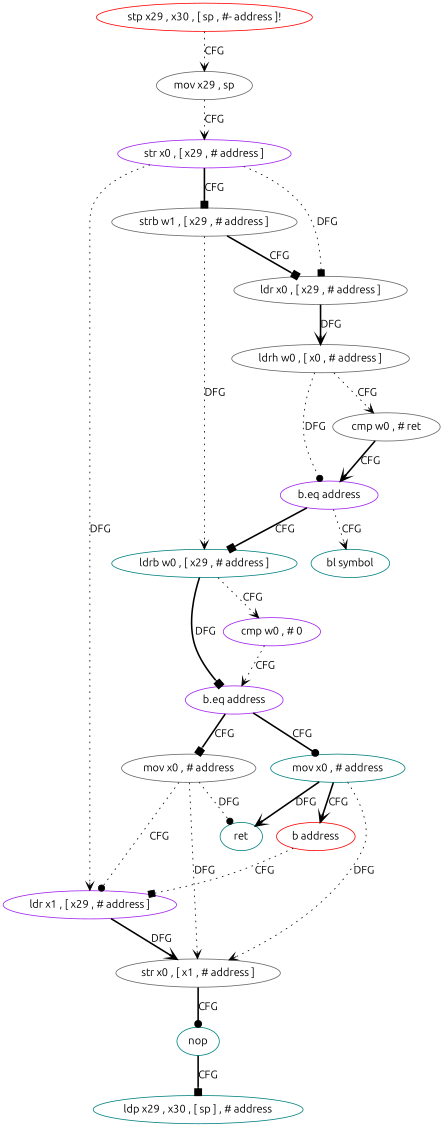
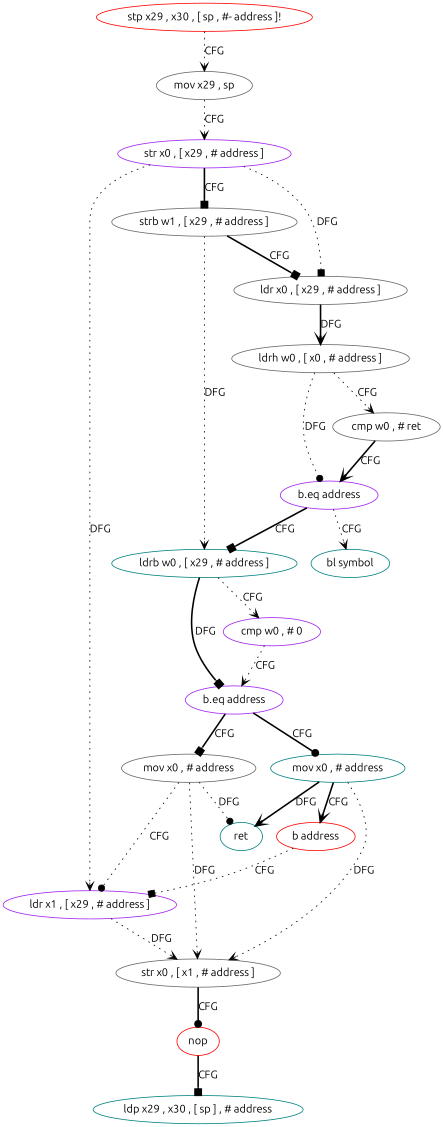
  digraph {
    fontname=Ubuntu
    node [color=gray40 fontname=Ubuntu]
    edge [arrowhead=vee fontname=Ubuntu style=dotted]
    n1 [color=red label="stp x29 , x30 , [ sp , #- address ]!"]
    n2 [label="mov x29 , sp"]
    n3 [color=purple label="str x0 , [ x29 , # address ]"]
    n4 [label="strb w1 , [ x29 , # address ]"]
    n5 [label="ldr x0 , [ x29 , # address ]"]
    n6 [color=purple label="ldr x1 , [ x29 , # address ]"]
    n7 [color=teal label="ldrb w0 , [ x29 , # address ]"]
    n8 [label="ldrh w0 , [ x0 , # address ]"]
    n9 [label="str x0 , [ x1 , # address ]"]
    n10 [color=purple label="cmp w0 , # 0"]
    n11 [color=purple label="b.eq address"]
    n12 [label="cmp w0 , # ret"]
    n13 [color=purple label="b.eq address"]
    n14 [color=teal label="bl symbol"]
    n15 [label="mov x0 , # address"]
    n16 [color=teal label="mov x0 , # address"]
    n17 [color=teal label=ret]
    n18 [color=red label="b address"]
-   n19 [color=teal label=nop]
+   n19 [color=red label=nop]
    n20 [color=teal label="ldp x29 , x30 , [ sp ] , # address"]
    n1 -> n2 [label=CFG]
    n2 -> n3 [label=CFG]
    n3 -> n4 [arrowhead=box label=CFG style=bold]
    n3 -> n5 [arrowhead=box label=DFG]
    n3 -> n6 [label=DFG]
    n4 -> n5 [arrowhead=box label=CFG style=bold]
    n4 -> n7 [label=DFG]
    n5 -> n8 [label=DFG style=bold]
-   n6 -> n9 [label=DFG style=bold]
+   n6 -> n9 [label=DFG]
    n7 -> n10 [label=CFG]
    n7 -> n11 [arrowhead=box label=DFG style=bold]
    n8 -> n12 [label=CFG]
    n8 -> n13 [arrowhead=dot label=DFG]
    n9 -> n19 [arrowhead=dot label=CFG style=bold]
    n10 -> n11 [label=CFG]
    n11 -> n15 [arrowhead=box label=CFG style=bold]
    n11 -> n16 [arrowhead=dot label=CFG style=bold]
    n12 -> n13 [label=CFG style=bold]
    n13 -> n7 [arrowhead=box label=CFG style=bold]
    n13 -> n14 [label=CFG]
    n15 -> n6 [arrowhead=dot label=CFG]
    n15 -> n9 [label=DFG]
    n15 -> n17 [arrowhead=dot label=DFG]
    n16 -> n9 [label=DFG]
    n16 -> n17 [label=DFG style=bold]
    n16 -> n18 [label=CFG style=bold]
    n18 -> n6 [arrowhead=box label=CFG]
    n19 -> n20 [arrowhead=box label=CFG style=bold]
  }
